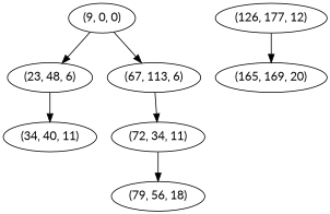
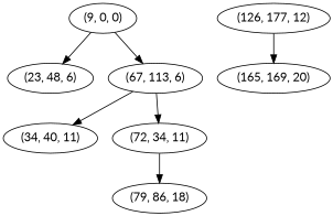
  digraph {
    fontname=Lato
    node [fontname=Lato]
    edge [fontname=Lato]
    n1 [label="(9, 0, 0)"]
    "(23, 48, 6)"
    n3 [label="(67, 113, 6)"]
    "(34, 40, 11)"
    n5 [label="(72, 34, 11)"]
-   "(79, 86, 18)" [label="(79, 56, 18)"]
+   "(79, 86, 18)"
    "(126, 177, 12)"
    "(165, 169, 20)"
    n1 -> "(23, 48, 6)"
    n1 -> n3
-   "(23, 48, 6)" -> "(34, 40, 11)"
+   n3 -> "(34, 40, 11)"
    n3 -> n5
    n5 -> "(79, 86, 18)"
    "(126, 177, 12)" -> "(165, 169, 20)"
  }
